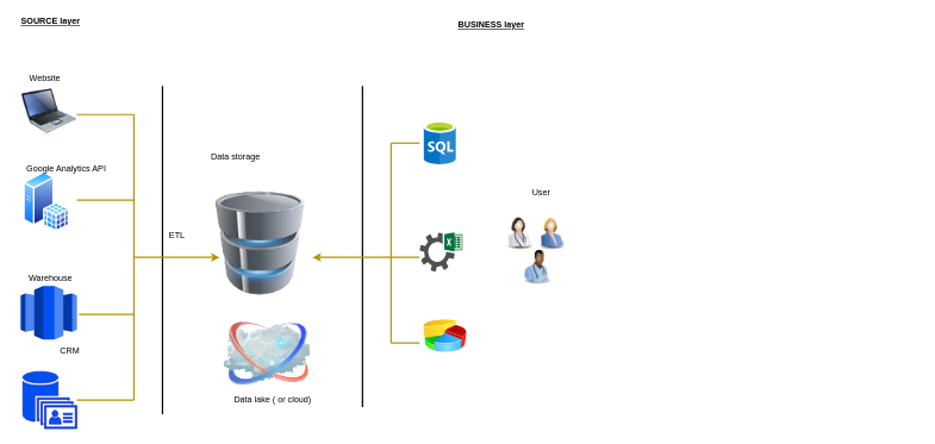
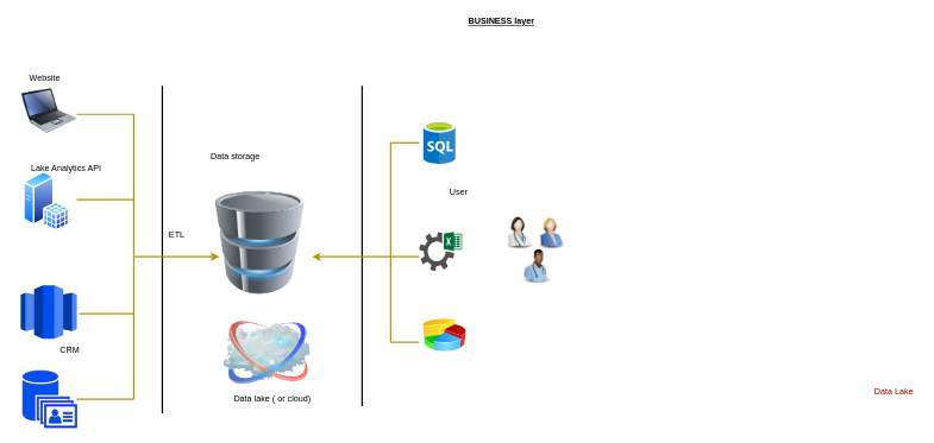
  <mxCell id="0" />
  <mxCell id="1" parent="0" />
  <mxCell id="2" value="" style="aspect=fixed;perimeter=ellipsePerimeter;html=1;align=center;shadow=0;dashed=0;spacingTop=3;image;image=img/lib/active_directory/sql_server.svg;" vertex="1" parent="1"><mxGeometry x="32.3" y="240" width="64.7" height="84.03" as="geometry" /></mxCell>
  <mxCell id="3" value="" style="image;html=1;image=img/lib/clip_art/people/Suit_Woman_Blue_128x128.png;" vertex="1" parent="1"><mxGeometry x="747" y="290" width="50" height="70" as="geometry" /></mxCell>
  <mxCell id="4" style="edgeStyle=orthogonalEdgeStyle;rounded=0;orthogonalLoop=1;jettySize=auto;html=1;exitX=0;exitY=0;exitDx=0;exitDy=0;fontColor=#990000;" edge="1" parent="1" source="5"><mxGeometry relative="1" as="geometry"><mxPoint x="30" y="120" as="targetPoint" /></mxGeometry></mxCell>
  <mxCell id="5" value="" style="image;html=1;image=img/lib/clip_art/computers/Laptop_128x128.png;" vertex="1" parent="1"><mxGeometry x="30" y="120" width="77" height="70" as="geometry" /></mxCell>
+ <mxCell id="6" value="Data Lake" style="text;html=1;align=center;verticalAlign=middle;resizable=0;points=[];autosize=1;strokeColor=none;fontColor=#990000;" vertex="1" parent="1"><mxGeometry x="1217" y="540" width="70" height="20" as="geometry" /></mxCell>
  <mxCell id="7" value="" style="outlineConnect=0;dashed=0;verticalLabelPosition=bottom;verticalAlign=top;align=center;html=1;shape=mxgraph.aws3.redshift;fillColor=#0050ef;fontColor=#ffffff;strokeColor=#001DBC;" vertex="1" parent="1"><mxGeometry x="28.55" y="400" width="78.45" height="75" as="geometry" /></mxCell>
  <mxCell id="8" value="" style="pointerEvents=1;shadow=0;dashed=0;html=1;strokeColor=none;fillColor=#505050;labelPosition=center;verticalLabelPosition=bottom;verticalAlign=top;outlineConnect=0;align=center;shape=mxgraph.office.services.excel_services;fontColor=#990000;" vertex="1" parent="1"><mxGeometry x="587" y="325" width="60" height="55" as="geometry" /></mxCell>
  <mxCell id="9" value="" style="image;html=1;image=img/lib/clip_art/finance/Pie_Chart_128x128.png;fontColor=#990000;" vertex="1" parent="1"><mxGeometry x="592.8" y="440" width="60" height="60" as="geometry" /></mxCell>
- <mxCell id="10" value="Warehouse" style="text;html=1;align=center;verticalAlign=middle;resizable=0;points=[];autosize=1;strokeColor=none;" vertex="1" parent="1"><mxGeometry x="30" y="380" width="80" height="20" as="geometry" /></mxCell>
  <mxCell id="11" value="" style="shadow=0;dashed=0;html=1;strokeColor=#001DBC;fillColor=#0050ef;labelPosition=center;verticalLabelPosition=bottom;verticalAlign=top;outlineConnect=0;align=center;shape=mxgraph.office.databases.unified_contact_store;fontColor=#ffffff;" vertex="1" parent="1"><mxGeometry x="31.5" y="520" width="75.5" height="80" as="geometry" /></mxCell>
  <mxCell id="12" value="" style="aspect=fixed;html=1;points=[];align=center;image;fontSize=12;image=img/lib/mscae/SQL_Database_generic.svg;fontColor=#990000;" vertex="1" parent="1"><mxGeometry x="592.8" y="170" width="45.6" height="60" as="geometry" /></mxCell>
  <mxCell id="13" value="&lt;font color=&quot;#000000&quot;&gt;Website&lt;/font&gt;" style="text;html=1;align=center;verticalAlign=middle;resizable=0;points=[];autosize=1;strokeColor=none;fontColor=#990000;" vertex="1" parent="1"><mxGeometry x="32.3" y="100" width="60" height="20" as="geometry" /></mxCell>
- <mxCell id="14" value="Google Analytics API" style="text;html=1;align=center;verticalAlign=middle;resizable=0;points=[];autosize=1;strokeColor=none;fontColor=#000000;" vertex="1" parent="1"><mxGeometry x="27" y="225.76" width="130" height="20" as="geometry" /></mxCell>
+ <mxCell id="14" value="Lake Analytics API" style="text;html=1;align=center;verticalAlign=middle;resizable=0;points=[];autosize=1;strokeColor=none;fontColor=#000000;" vertex="1" parent="1"><mxGeometry x="27" y="225.76" width="130" height="20" as="geometry" /></mxCell>
  <mxCell id="15" value="CRM" style="text;html=1;align=center;verticalAlign=middle;resizable=0;points=[];autosize=1;strokeColor=none;fontColor=#000000;" vertex="1" parent="1"><mxGeometry x="77.3" y="482" width="40" height="20" as="geometry" /></mxCell>
- <mxCell id="16" value="SOURCE layer" style="text;html=1;align=center;verticalAlign=middle;resizable=0;points=[];autosize=1;strokeColor=none;fontColor=#000000;fontStyle=5" vertex="1" parent="1"><mxGeometry x="20" y="20" width="100" height="20" as="geometry" /></mxCell>
- <mxCell id="17" value="BUSINESS layer" style="text;html=1;align=center;verticalAlign=middle;resizable=0;points=[];autosize=1;strokeColor=none;fontColor=#000000;fontStyle=5" vertex="1" parent="1"><mxGeometry x="632" y="25" width="110" height="20" as="geometry" /></mxCell>
+ <mxCell id="17" value="BUSINESS layer" style="text;html=1;align=center;verticalAlign=middle;resizable=0;points=[];autosize=1;strokeColor=none;fontColor=#000000;fontStyle=5" vertex="1" parent="1"><mxGeometry x="647" y="20" width="110" height="20" as="geometry" /></mxCell>
  <mxCell id="18" value="" style="endArrow=none;html=1;fontColor=#000000;strokeColor=#B09500;strokeWidth=2;fillColor=#e3c800;" edge="1" parent="1"><mxGeometry width="50" height="50" relative="1" as="geometry"><mxPoint x="187" y="560" as="sourcePoint" /><mxPoint x="187" y="160" as="targetPoint" /><Array as="points" /></mxGeometry></mxCell>
  <mxCell id="19" value="" style="endArrow=none;html=1;fontColor=#000000;strokeColor=#B09500;strokeWidth=2;fillColor=#e3c800;" edge="1" parent="1"><mxGeometry width="50" height="50" relative="1" as="geometry"><mxPoint x="107" y="160" as="sourcePoint" /><mxPoint x="187" y="160" as="targetPoint" /></mxGeometry></mxCell>
  <mxCell id="20" value="" style="endArrow=none;html=1;fontColor=#000000;strokeColor=#B09500;strokeWidth=2;fillColor=#e3c800;" edge="1" parent="1"><mxGeometry width="50" height="50" relative="1" as="geometry"><mxPoint x="107" y="280" as="sourcePoint" /><mxPoint x="187" y="280" as="targetPoint" /></mxGeometry></mxCell>
  <mxCell id="21" value="" style="endArrow=none;html=1;fontColor=#000000;strokeColor=#B09500;strokeWidth=2;fillColor=#e3c800;" edge="1" parent="1"><mxGeometry width="50" height="50" relative="1" as="geometry"><mxPoint x="110" y="440" as="sourcePoint" /><mxPoint x="187" y="440" as="targetPoint" /></mxGeometry></mxCell>
  <mxCell id="22" value="" style="endArrow=none;html=1;fontColor=#000000;strokeColor=#B09500;strokeWidth=2;fillColor=#e3c800;" edge="1" parent="1"><mxGeometry width="50" height="50" relative="1" as="geometry"><mxPoint x="107" y="560" as="sourcePoint" /><mxPoint x="187" y="560" as="targetPoint" /></mxGeometry></mxCell>
  <mxCell id="23" value="" style="endArrow=none;html=1;fontColor=#000000;strokeColor=#000000;strokeWidth=2;" edge="1" parent="1"><mxGeometry width="50" height="50" relative="1" as="geometry"><mxPoint x="227" y="580" as="sourcePoint" /><mxPoint x="227" y="120" as="targetPoint" /></mxGeometry></mxCell>
  <mxCell id="24" value="" style="endArrow=none;html=1;fontColor=#000000;strokeColor=#000000;strokeWidth=2;" edge="1" parent="1"><mxGeometry width="50" height="50" relative="1" as="geometry"><mxPoint x="507" y="570" as="sourcePoint" /><mxPoint x="507" y="120" as="targetPoint" /></mxGeometry></mxCell>
  <mxCell id="25" value="" style="endArrow=classic;html=1;fontColor=#000000;strokeColor=#B09500;strokeWidth=2;entryX=0;entryY=0.135;entryDx=0;entryDy=0;entryPerimeter=0;fillColor=#e3c800;" edge="1" parent="1"><mxGeometry width="50" height="50" relative="1" as="geometry"><mxPoint x="187" y="360" as="sourcePoint" /><mxPoint x="307" y="359.99" as="targetPoint" /></mxGeometry></mxCell>
  <mxCell id="26" value="" style="image;html=1;image=img/lib/clip_art/people/Doctor_Woman_128x128.png;labelBackgroundColor=none;fontColor=#000000;" vertex="1" parent="1"><mxGeometry x="697" y="298.77" width="60" height="51.23" as="geometry" /></mxCell>
  <mxCell id="27" value="" style="image;html=1;image=img/lib/clip_art/people/Nurse_Man_Black_128x128.png;labelBackgroundColor=none;fontColor=#000000;" vertex="1" parent="1"><mxGeometry x="727" y="347" width="50" height="53" as="geometry" /></mxCell>
  <mxCell id="28" value="" style="image;html=1;image=img/lib/clip_art/computers/Database_128x128.png;labelBackgroundColor=none;fontColor=#000000;" vertex="1" parent="1"><mxGeometry x="301.68" y="240" width="124.66" height="200" as="geometry" /></mxCell>
  <mxCell id="29" value="" style="image;html=1;image=img/lib/clip_art/networking/Cloud_128x128.png;labelBackgroundColor=none;fontColor=#000000;" vertex="1" parent="1"><mxGeometry x="310.85" y="450" width="126.15" height="90" as="geometry" /></mxCell>
  <mxCell id="30" value="Data lake ( or cloud)" style="text;html=1;align=center;verticalAlign=middle;resizable=0;points=[];autosize=1;strokeColor=none;fontColor=#000000;" vertex="1" parent="1"><mxGeometry x="321.34" y="550" width="120" height="20" as="geometry" /></mxCell>
  <mxCell id="31" value="" style="endArrow=none;html=1;fontColor=#000000;strokeColor=#B09500;strokeWidth=2;fillColor=#e3c800;" edge="1" parent="1"><mxGeometry width="50" height="50" relative="1" as="geometry"><mxPoint x="547" y="480" as="sourcePoint" /><mxPoint x="547" y="200" as="targetPoint" /></mxGeometry></mxCell>
  <mxCell id="32" value="" style="endArrow=none;html=1;fontColor=#000000;strokeColor=#B09500;strokeWidth=2;fillColor=#e3c800;" edge="1" parent="1"><mxGeometry width="50" height="50" relative="1" as="geometry"><mxPoint x="587" y="200" as="sourcePoint" /><mxPoint x="547" y="200" as="targetPoint" /></mxGeometry></mxCell>
  <mxCell id="33" value="" style="endArrow=none;html=1;fontColor=#000000;strokeColor=#B09500;strokeWidth=2;exitX=0;exitY=0.636;exitDx=0;exitDy=0;exitPerimeter=0;fillColor=#e3c800;" edge="1" parent="1" source="8"><mxGeometry width="50" height="50" relative="1" as="geometry"><mxPoint x="577" y="360" as="sourcePoint" /><mxPoint x="547" y="360" as="targetPoint" /></mxGeometry></mxCell>
  <mxCell id="34" value="" style="endArrow=none;html=1;fontColor=#000000;strokeColor=#B09500;strokeWidth=2;fillColor=#e3c800;" edge="1" parent="1"><mxGeometry width="50" height="50" relative="1" as="geometry"><mxPoint x="587" y="480" as="sourcePoint" /><mxPoint x="547" y="480" as="targetPoint" /></mxGeometry></mxCell>
  <mxCell id="35" value="" style="endArrow=classic;html=1;fontColor=#000000;strokeColor=#B09500;strokeWidth=2;fillColor=#e3c800;" edge="1" parent="1"><mxGeometry width="50" height="50" relative="1" as="geometry"><mxPoint x="547" y="360" as="sourcePoint" /><mxPoint x="437" y="360" as="targetPoint" /></mxGeometry></mxCell>
- <mxCell id="36" value="User" style="text;html=1;align=center;verticalAlign=middle;resizable=0;points=[];autosize=1;strokeColor=none;fontColor=#000000;" vertex="1" parent="1"><mxGeometry x="737" y="260" width="40" height="20" as="geometry" /></mxCell>
+ <mxCell id="36" value="User" style="text;html=1;align=center;verticalAlign=middle;resizable=0;points=[];autosize=1;strokeColor=none;fontColor=#000000;" vertex="1" parent="1"><mxGeometry x="622" y="260" width="40" height="20" as="geometry" /></mxCell>
  <mxCell id="37" value="ETL" style="text;html=1;align=center;verticalAlign=middle;resizable=0;points=[];autosize=1;strokeColor=none;fontColor=#000000;" vertex="1" parent="1"><mxGeometry x="227" y="320" width="40" height="20" as="geometry" /></mxCell>
  <mxCell id="38" value="Data storage" style="text;html=1;align=center;verticalAlign=middle;resizable=0;points=[];autosize=1;strokeColor=none;fontColor=#000000;" vertex="1" parent="1"><mxGeometry x="289.01" y="210" width="80" height="20" as="geometry" /></mxCell>
